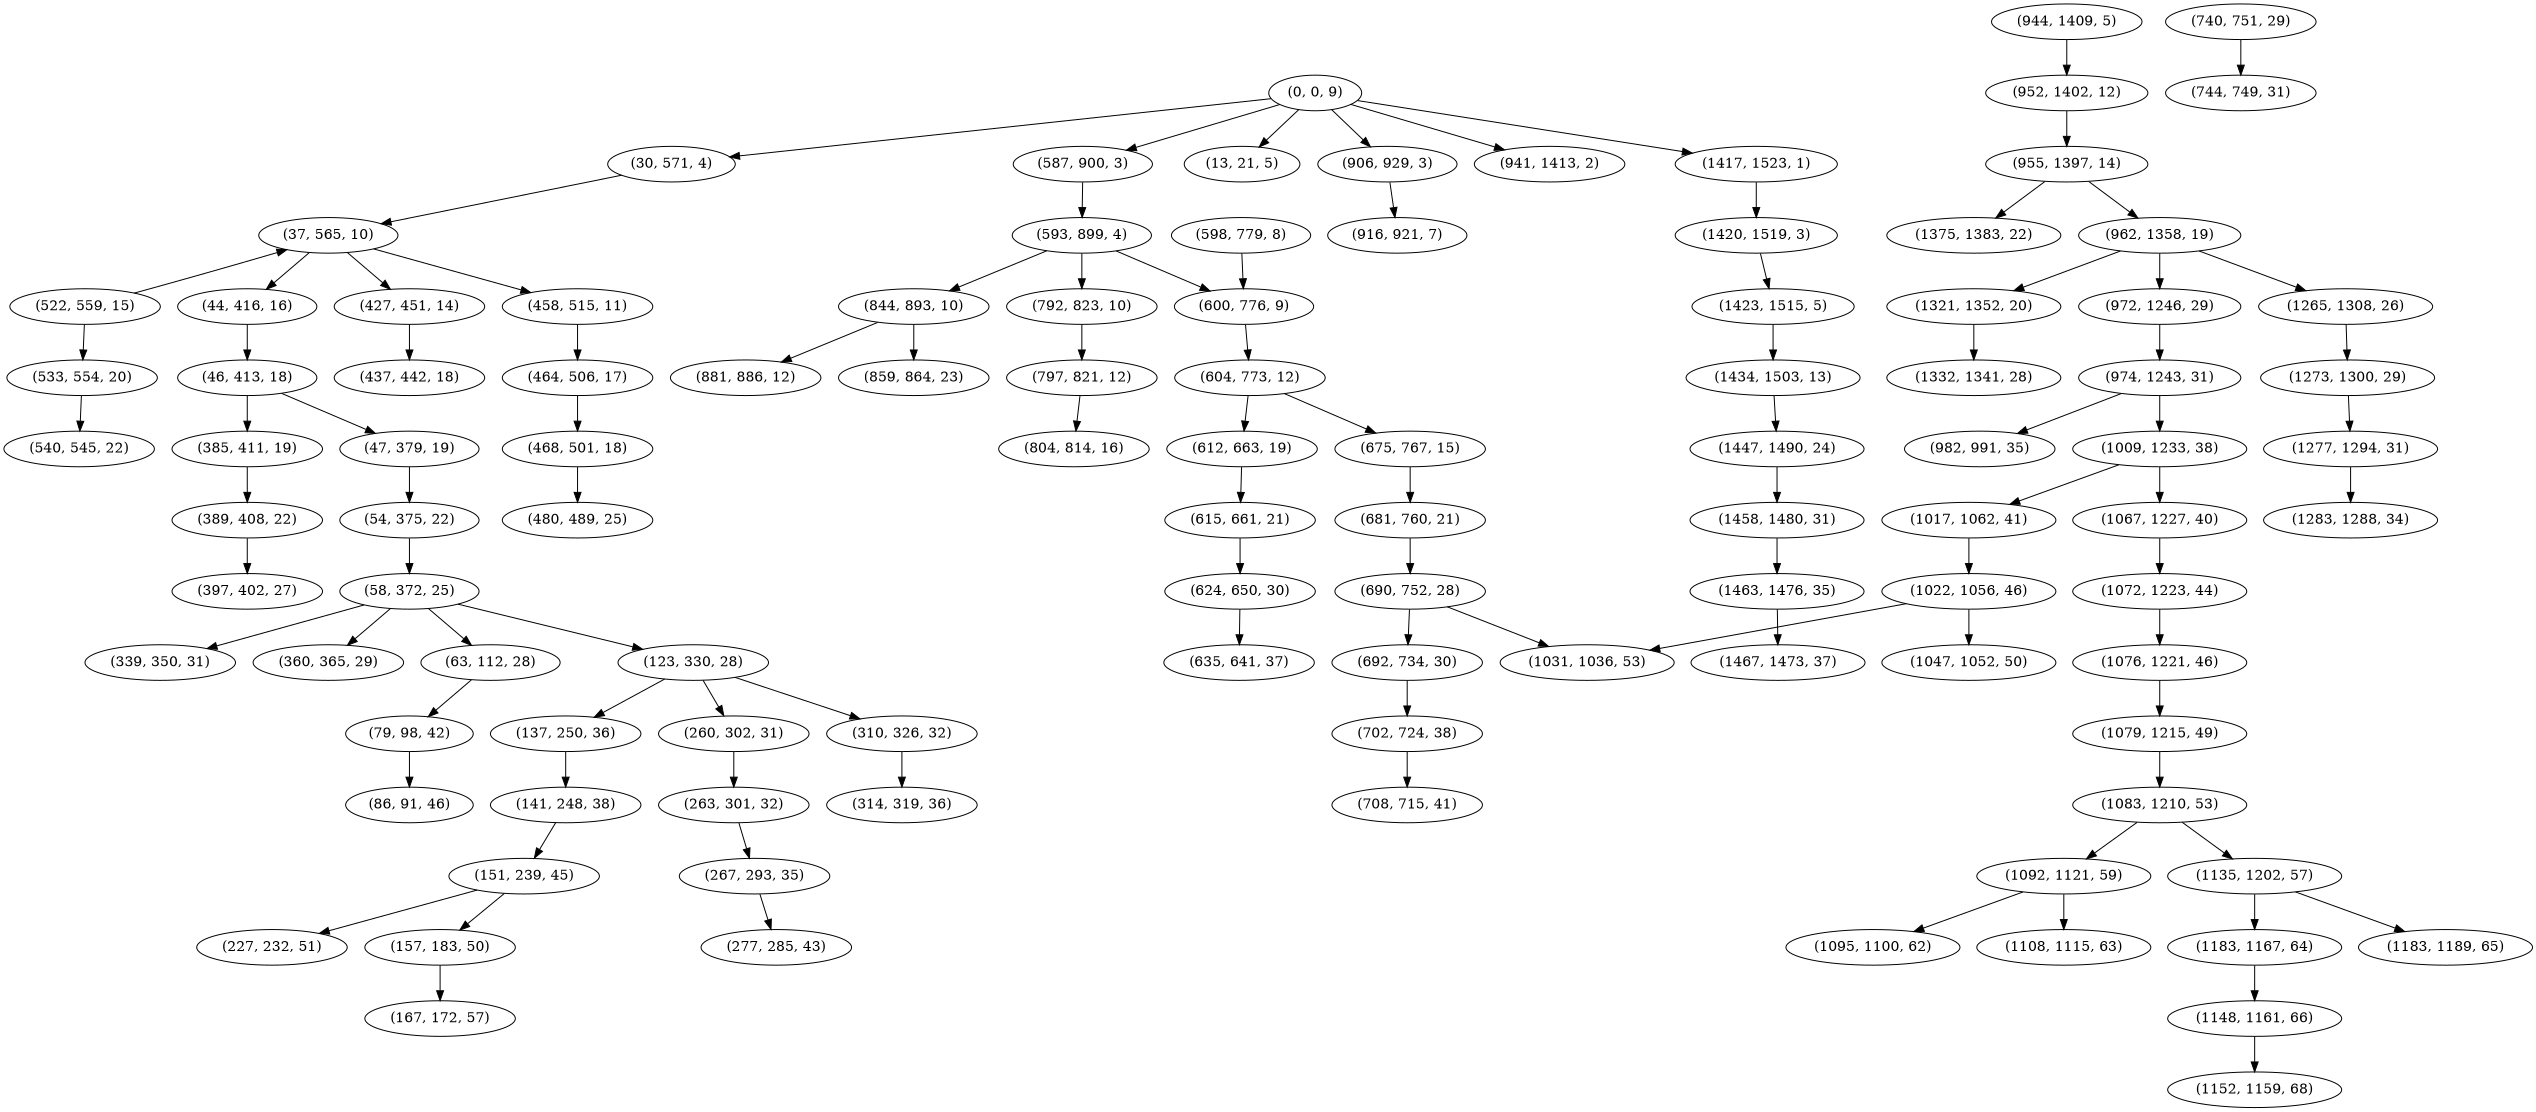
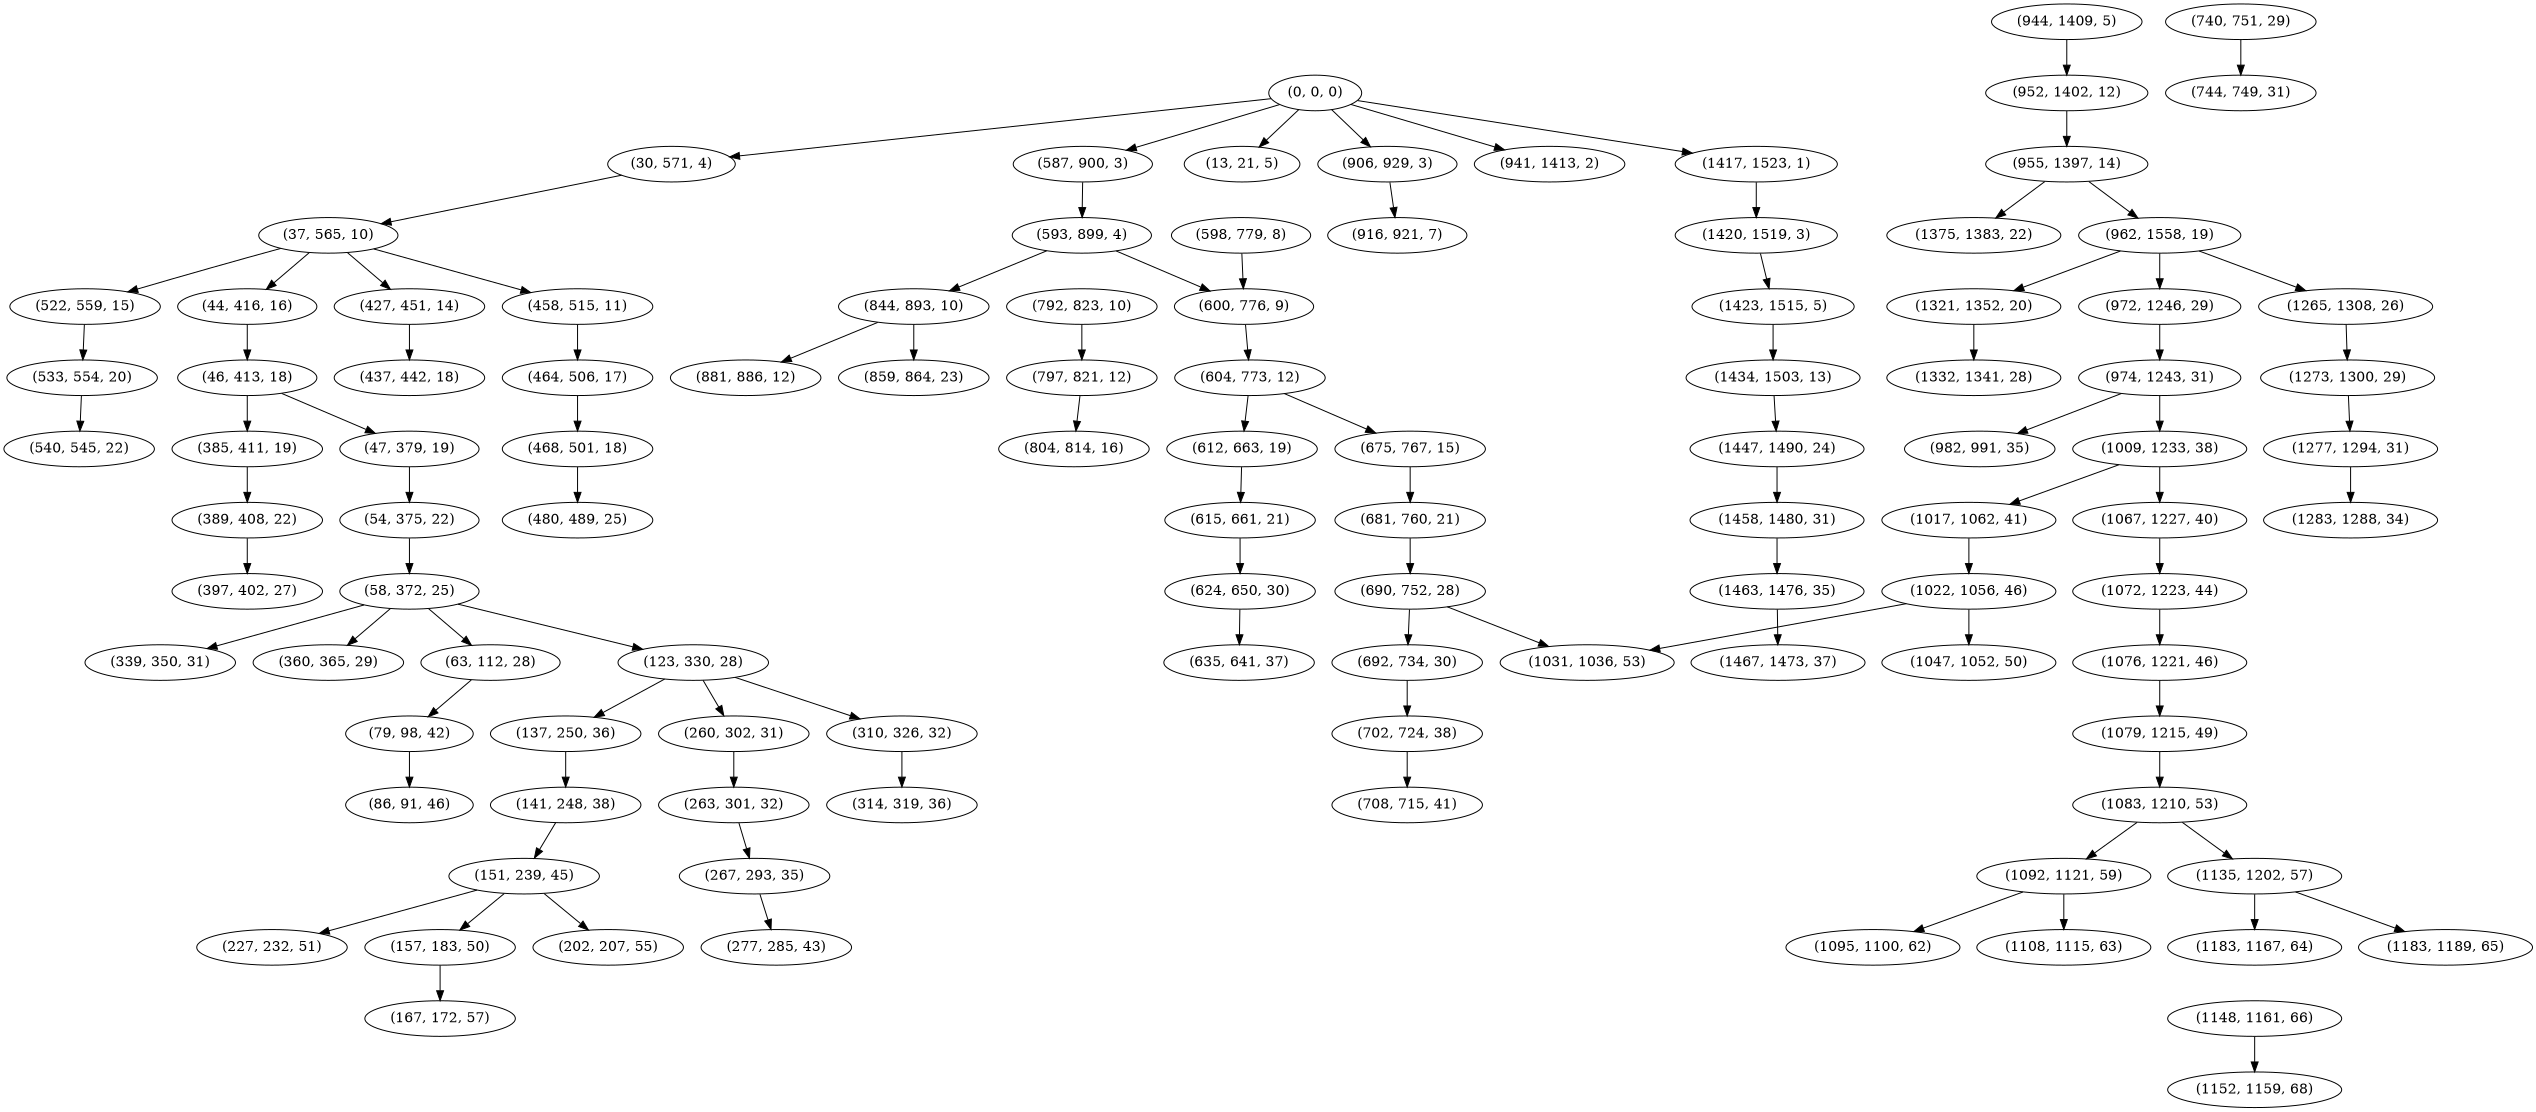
  digraph {
-   "(0, 0, 0)" [label="(0, 0, 9)"]
+   "(0, 0, 0)"
    "(13, 21, 5)"
    "(30, 571, 4)"
    "(587, 900, 3)"
    "(906, 929, 3)"
    "(941, 1413, 2)"
    "(1417, 1523, 1)"
    "(37, 565, 10)"
    "(593, 899, 4)"
    "(916, 921, 7)"
    "(1420, 1519, 3)"
    "(44, 416, 16)"
    "(427, 451, 14)"
    "(458, 515, 11)"
    "(522, 559, 15)"
    "(46, 413, 18)"
    "(437, 442, 18)"
    "(464, 506, 17)"
    "(533, 554, 20)"
    "(47, 379, 19)"
    "(385, 411, 19)"
    "(54, 375, 22)"
    "(389, 408, 22)"
    "(58, 372, 25)"
    "(63, 112, 28)"
    "(123, 330, 28)"
    "(339, 350, 31)"
    "(360, 365, 29)"
    "(79, 98, 42)"
    "(137, 250, 36)"
    "(260, 302, 31)"
    "(310, 326, 32)"
    "(86, 91, 46)"
    "(141, 248, 38)"
    "(263, 301, 32)"
    "(314, 319, 36)"
    "(151, 239, 45)"
    "(157, 183, 50)"
+   "(202, 207, 55)"
    "(227, 232, 51)"
    "(167, 172, 57)"
    "(267, 293, 35)"
    "(277, 285, 43)"
    "(397, 402, 27)"
    "(468, 501, 18)"
    "(480, 489, 25)"
    "(540, 545, 22)"
    "(792, 823, 10)"
    "(844, 893, 10)"
    "(600, 776, 9)"
    "(598, 779, 8)"
    "(797, 821, 12)"
    "(859, 864, 23)"
    "(881, 886, 12)"
    "(604, 773, 12)"
    "(612, 663, 19)"
    "(675, 767, 15)"
    "(615, 661, 21)"
    "(681, 760, 21)"
    "(624, 650, 30)"
    "(635, 641, 37)"
    "(690, 752, 28)"
    "(692, 734, 30)"
    "(1031, 1036, 53)"
    "(702, 724, 38)"
    "(740, 751, 29)"
    "(744, 749, 31)"
    "(708, 715, 41)"
    "(804, 814, 16)"
    "(944, 1409, 5)"
    "(952, 1402, 12)"
    "(955, 1397, 14)"
-   "(962, 1358, 19)"
+   "(962, 1358, 19)" [label="(962, 1558, 19)"]
    "(1375, 1383, 22)"
    "(972, 1246, 29)"
    "(1265, 1308, 26)"
    "(1321, 1352, 20)"
    "(974, 1243, 31)"
    "(1273, 1300, 29)"
    "(1332, 1341, 28)"
    "(982, 991, 35)"
    "(1009, 1233, 38)"
    "(1017, 1062, 41)"
    "(1067, 1227, 40)"
    "(1022, 1056, 46)"
    "(1072, 1223, 44)"
    "(1047, 1052, 50)"
    "(1076, 1221, 46)"
    "(1079, 1215, 49)"
    "(1083, 1210, 53)"
    "(1092, 1121, 59)"
    "(1135, 1202, 57)"
    "(1095, 1100, 62)"
    "(1108, 1115, 63)"
    n95 [label="(1183, 1167, 64)"]
    "(1183, 1189, 65)"
    "(1148, 1161, 66)"
    "(1152, 1159, 68)"
    "(1277, 1294, 31)"
    "(1283, 1288, 34)"
    "(1423, 1515, 5)"
    "(1434, 1503, 13)"
    "(1447, 1490, 24)"
    "(1458, 1480, 31)"
    "(1463, 1476, 35)"
    "(1467, 1473, 37)"
    "(0, 0, 0)" -> "(13, 21, 5)"
    "(0, 0, 0)" -> "(30, 571, 4)"
    "(0, 0, 0)" -> "(587, 900, 3)"
    "(0, 0, 0)" -> "(906, 929, 3)"
    "(0, 0, 0)" -> "(941, 1413, 2)"
    "(0, 0, 0)" -> "(1417, 1523, 1)"
    "(30, 571, 4)" -> "(37, 565, 10)"
    "(587, 900, 3)" -> "(593, 899, 4)"
    "(906, 929, 3)" -> "(916, 921, 7)"
    "(1417, 1523, 1)" -> "(1420, 1519, 3)"
    "(37, 565, 10)" -> "(44, 416, 16)"
    "(37, 565, 10)" -> "(427, 451, 14)"
    "(37, 565, 10)" -> "(458, 515, 11)"
-   "(522, 559, 15)" -> "(37, 565, 10)"
-   "(593, 899, 4)" -> "(792, 823, 10)"
+   "(37, 565, 10)" -> "(522, 559, 15)"
    "(593, 899, 4)" -> "(844, 893, 10)"
    "(593, 899, 4)" -> "(600, 776, 9)"
    "(1420, 1519, 3)" -> "(1423, 1515, 5)"
    "(44, 416, 16)" -> "(46, 413, 18)"
    "(427, 451, 14)" -> "(437, 442, 18)"
    "(458, 515, 11)" -> "(464, 506, 17)"
    "(522, 559, 15)" -> "(533, 554, 20)"
    "(46, 413, 18)" -> "(47, 379, 19)"
    "(46, 413, 18)" -> "(385, 411, 19)"
    "(464, 506, 17)" -> "(468, 501, 18)"
    "(533, 554, 20)" -> "(540, 545, 22)"
    "(47, 379, 19)" -> "(54, 375, 22)"
    "(385, 411, 19)" -> "(389, 408, 22)"
    "(54, 375, 22)" -> "(58, 372, 25)"
    "(389, 408, 22)" -> "(397, 402, 27)"
    "(58, 372, 25)" -> "(63, 112, 28)"
    "(58, 372, 25)" -> "(123, 330, 28)"
    "(58, 372, 25)" -> "(339, 350, 31)"
    "(58, 372, 25)" -> "(360, 365, 29)"
    "(63, 112, 28)" -> "(79, 98, 42)"
    "(123, 330, 28)" -> "(137, 250, 36)"
    "(123, 330, 28)" -> "(260, 302, 31)"
    "(123, 330, 28)" -> "(310, 326, 32)"
    "(79, 98, 42)" -> "(86, 91, 46)"
    "(137, 250, 36)" -> "(141, 248, 38)"
    "(260, 302, 31)" -> "(263, 301, 32)"
    "(310, 326, 32)" -> "(314, 319, 36)"
    "(141, 248, 38)" -> "(151, 239, 45)"
    "(263, 301, 32)" -> "(267, 293, 35)"
    "(151, 239, 45)" -> "(157, 183, 50)"
+   "(151, 239, 45)" -> "(202, 207, 55)"
    "(151, 239, 45)" -> "(227, 232, 51)"
    "(157, 183, 50)" -> "(167, 172, 57)"
    "(267, 293, 35)" -> "(277, 285, 43)"
    "(468, 501, 18)" -> "(480, 489, 25)"
    "(792, 823, 10)" -> "(797, 821, 12)"
    "(844, 893, 10)" -> "(859, 864, 23)"
    "(844, 893, 10)" -> "(881, 886, 12)"
    "(600, 776, 9)" -> "(604, 773, 12)"
    "(598, 779, 8)" -> "(600, 776, 9)"
    "(797, 821, 12)" -> "(804, 814, 16)"
    "(604, 773, 12)" -> "(612, 663, 19)"
    "(604, 773, 12)" -> "(675, 767, 15)"
    "(612, 663, 19)" -> "(615, 661, 21)"
    "(675, 767, 15)" -> "(681, 760, 21)"
    "(615, 661, 21)" -> "(624, 650, 30)"
    "(681, 760, 21)" -> "(690, 752, 28)"
    "(624, 650, 30)" -> "(635, 641, 37)"
    "(690, 752, 28)" -> "(692, 734, 30)"
    "(690, 752, 28)" -> "(1031, 1036, 53)"
    "(692, 734, 30)" -> "(702, 724, 38)"
    "(702, 724, 38)" -> "(708, 715, 41)"
    "(740, 751, 29)" -> "(744, 749, 31)"
    "(944, 1409, 5)" -> "(952, 1402, 12)"
    "(952, 1402, 12)" -> "(955, 1397, 14)"
    "(955, 1397, 14)" -> "(962, 1358, 19)"
    "(955, 1397, 14)" -> "(1375, 1383, 22)"
    "(962, 1358, 19)" -> "(972, 1246, 29)"
    "(962, 1358, 19)" -> "(1265, 1308, 26)"
    "(962, 1358, 19)" -> "(1321, 1352, 20)"
    "(972, 1246, 29)" -> "(974, 1243, 31)"
    "(1265, 1308, 26)" -> "(1273, 1300, 29)"
    "(1321, 1352, 20)" -> "(1332, 1341, 28)"
    "(974, 1243, 31)" -> "(982, 991, 35)"
    "(974, 1243, 31)" -> "(1009, 1233, 38)"
    "(1273, 1300, 29)" -> "(1277, 1294, 31)"
    "(1009, 1233, 38)" -> "(1017, 1062, 41)"
    "(1009, 1233, 38)" -> "(1067, 1227, 40)"
    "(1017, 1062, 41)" -> "(1022, 1056, 46)"
    "(1067, 1227, 40)" -> "(1072, 1223, 44)"
    "(1022, 1056, 46)" -> "(1031, 1036, 53)"
    "(1022, 1056, 46)" -> "(1047, 1052, 50)"
    "(1072, 1223, 44)" -> "(1076, 1221, 46)"
    "(1076, 1221, 46)" -> "(1079, 1215, 49)"
    "(1079, 1215, 49)" -> "(1083, 1210, 53)"
    "(1083, 1210, 53)" -> "(1092, 1121, 59)"
    "(1083, 1210, 53)" -> "(1135, 1202, 57)"
    "(1092, 1121, 59)" -> "(1095, 1100, 62)"
    "(1092, 1121, 59)" -> "(1108, 1115, 63)"
    "(1135, 1202, 57)" -> n95
    "(1135, 1202, 57)" -> "(1183, 1189, 65)"
-   n95 -> "(1148, 1161, 66)"
    "(1148, 1161, 66)" -> "(1152, 1159, 68)"
    "(1277, 1294, 31)" -> "(1283, 1288, 34)"
    "(1423, 1515, 5)" -> "(1434, 1503, 13)"
    "(1434, 1503, 13)" -> "(1447, 1490, 24)"
    "(1447, 1490, 24)" -> "(1458, 1480, 31)"
    "(1458, 1480, 31)" -> "(1463, 1476, 35)"
    "(1463, 1476, 35)" -> "(1467, 1473, 37)"
  }
